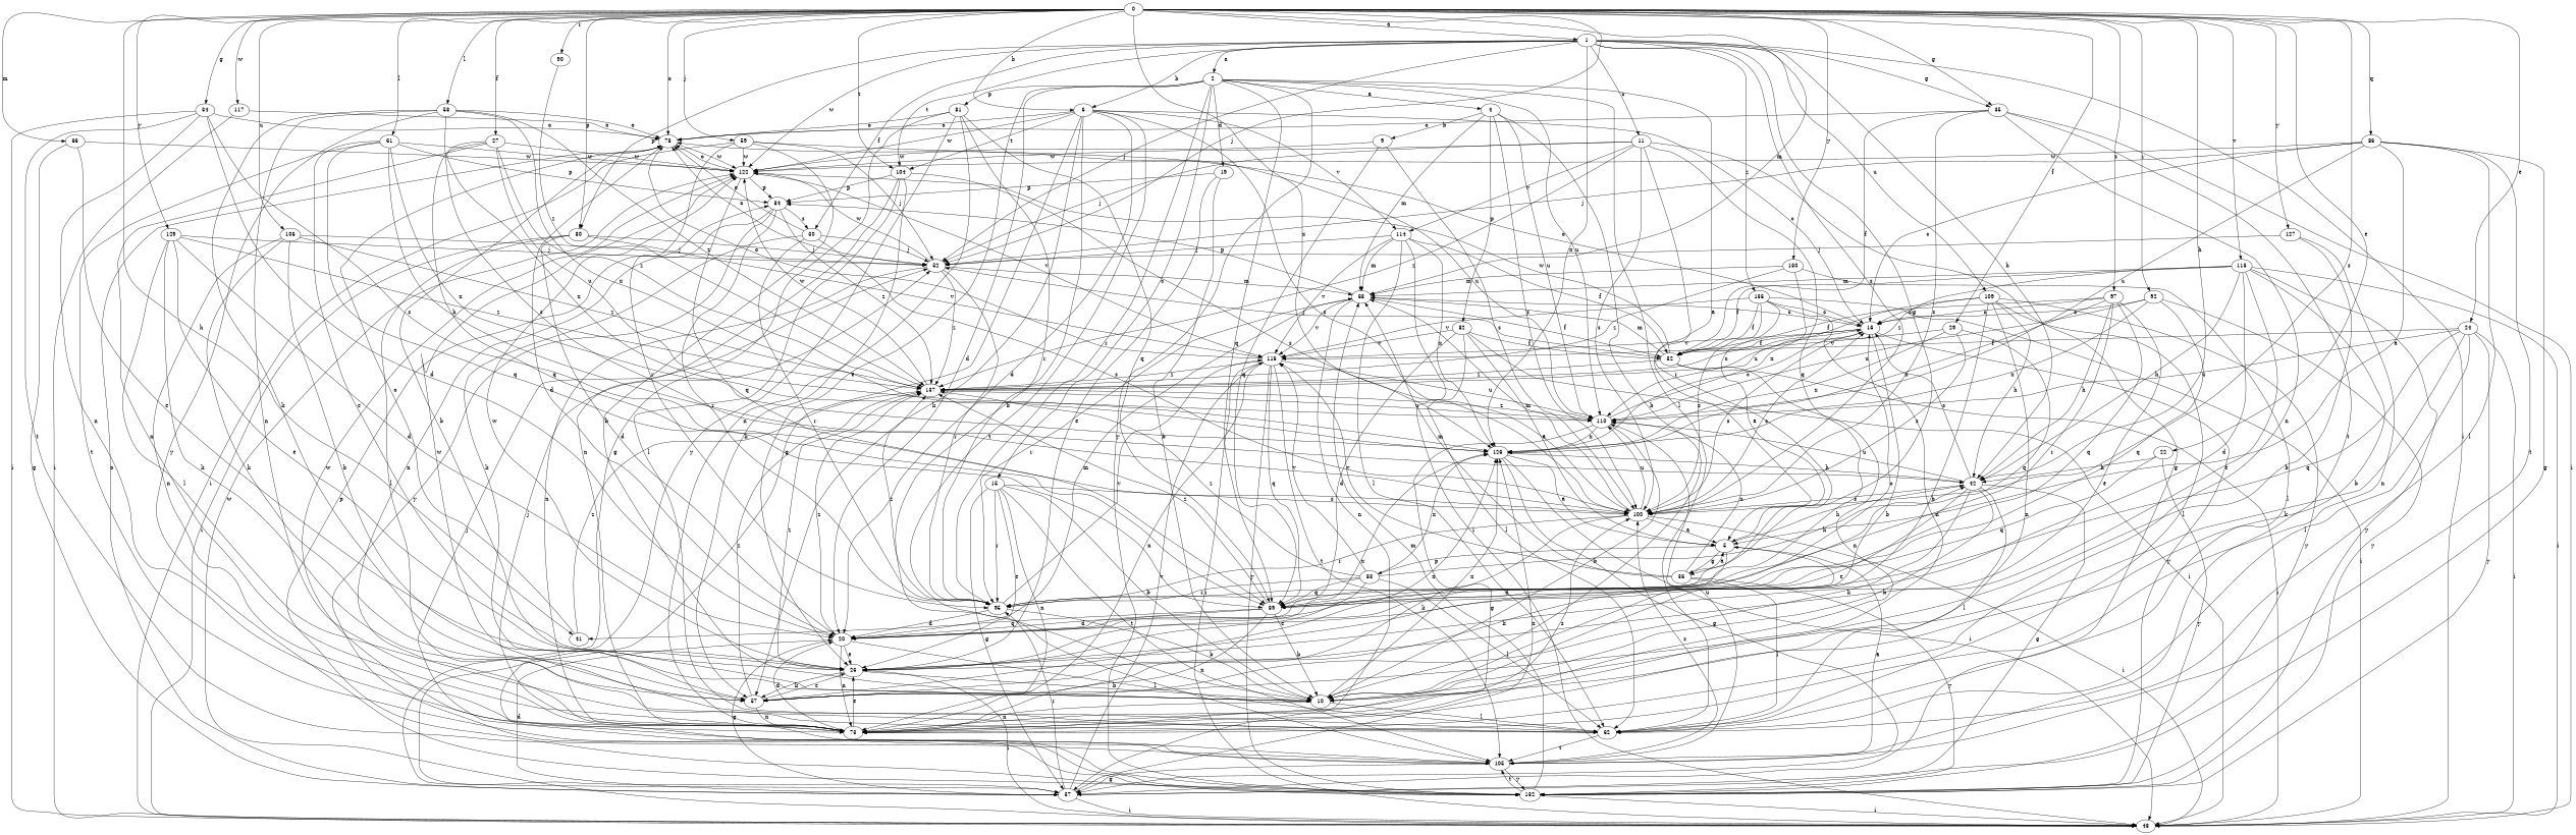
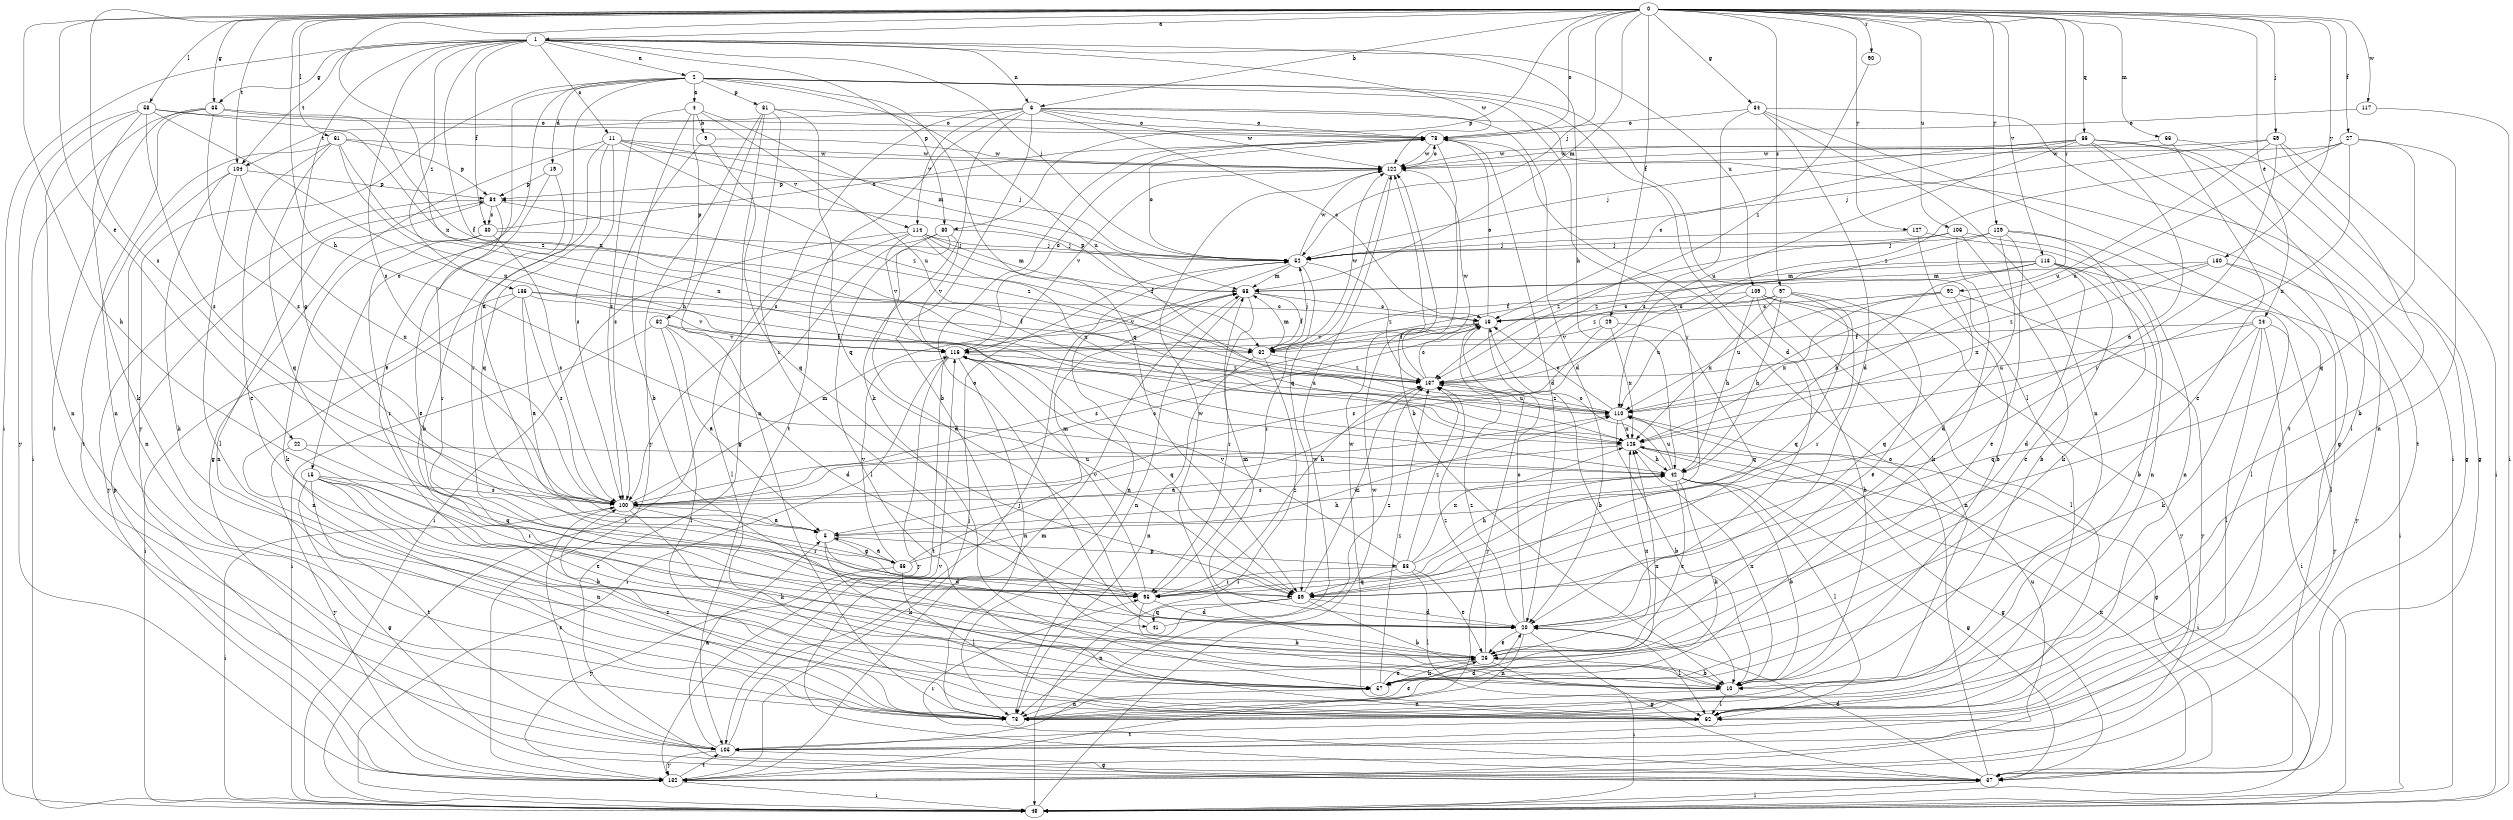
  strict digraph {
    0
    1
    6
    22
    24
    27
    29
    34
    35
    41
    42
    n12 [label=59]
    52
    58
    61
    66
    68
    78
    80
    86
    90
    92
    97
    100
    104
    106
    113
    117
    126
    127
    129
    130
    2
    11
    30
    36
    48
    109
    122
    136
    20
    10
    57
    16
    37
    105
    114
    89
    132
    62
    110
    32
    73
    137
    116
    26
    95
    84
    5
    4
    15
    19
    81
    9
    82
    83
    0 -> 1 [label=a]
    0 -> 6 [label=b]
    0 -> 22 [label=e]
    0 -> 24 [label=e]
    0 -> 27 [label=f]
    0 -> 29 [label=f]
    0 -> 34 [label=g]
    0 -> 35 [label=g]
    0 -> 41 [label=h]
    0 -> 42 [label=h]
    0 -> n12 [label=j]
    0 -> 52 [label=j]
    0 -> 58 [label=l]
    0 -> 61 [label=l]
    0 -> 66 [label=m]
    0 -> 68 [label=m]
    0 -> 78 [label=o]
    0 -> 80 [label=p]
    0 -> 86 [label=q]
    0 -> 90 [label=r]
    0 -> 92 [label=r]
    0 -> 97 [label=s]
    0 -> 100 [label=s]
    0 -> 104 [label=t]
    0 -> 106 [label=u]
    0 -> 113 [label=v]
    0 -> 117 [label=w]
    0 -> 126 [label=x]
    0 -> 127 [label=y]
    0 -> 129 [label=y]
    0 -> 130 [label=y]
-   1 -> 6 [label=b]
+   1 -> 6 [label=n]
    1 -> 35 [label=g]
    1 -> 42 [label=h]
    1 -> 52 [label=j]
    1 -> 80 [label=p]
    1 -> 100 [label=s]
    1 -> 104 [label=t]
    1 -> 126 [label=x]
    1 -> 2 [label=a]
    1 -> 11 [label=c]
    1 -> 30 [label=f]
    1 -> 36 [label=g]
    1 -> 48 [label=i]
    1 -> 109 [label=u]
    1 -> 122 [label=w]
    1 -> 136 [label=z]
    6 -> 78 [label=o]
    6 -> 100 [label=s]
    6 -> 104 [label=t]
    6 -> 122 [label=w]
    6 -> 20 [label=d]
    6 -> 10 [label=b]
    6 -> 57 [label=k]
    6 -> 16 [label=c]
    6 -> 37 [label=g]
    6 -> 105 [label=t]
    6 -> 114 [label=v]
    22 -> 42 [label=h]
    22 -> 89 [label=q]
    22 -> 132 [label=y]
    24 -> 48 [label=i]
    24 -> 57 [label=k]
    24 -> 89 [label=q]
    24 -> 132 [label=y]
    24 -> 62 [label=l]
    24 -> 110 [label=u]
    24 -> 32 [label=f]
    27 -> 126 [label=x]
    27 -> 122 [label=w]
    27 -> 89 [label=q]
    27 -> 110 [label=u]
    27 -> 73 [label=n]
    27 -> 137 [label=z]
    29 -> 100 [label=s]
    29 -> 126 [label=x]
    29 -> 89 [label=q]
    29 -> 116 [label=v]
    34 -> 78 [label=o]
    34 -> 100 [label=s]
    34 -> 48 [label=i]
    34 -> 20 [label=d]
    34 -> 105 [label=t]
    34 -> 73 [label=n]
    35 -> 78 [label=o]
    35 -> 100 [label=s]
    35 -> 48 [label=i]
    35 -> 105 [label=t]
    35 -> 32 [label=f]
    35 -> 73 [label=n]
    41 -> 78 [label=o]
    41 -> 137 [label=z]
    42 -> 100 [label=s]
    42 -> 10 [label=b]
    42 -> 57 [label=k]
    42 -> 16 [label=c]
    42 -> 37 [label=g]
    42 -> 62 [label=l]
    42 -> 110 [label=u]
    42 -> 26 [label=e]
    n12 -> 52 [label=j]
    n12 -> 48 [label=i]
    n12 -> 122 [label=w]
    n12 -> 10 [label=b]
    n12 -> 110 [label=u]
    n12 -> 95 [label=r]
    52 -> 68 [label=m]
    52 -> 78 [label=o]
    52 -> 122 [label=w]
    52 -> 73 [label=n]
    52 -> 137 [label=z]
    52 -> 95 [label=r]
    58 -> 78 [label=o]
    58 -> 100 [label=s]
    58 -> 126 [label=x]
    58 -> 57 [label=k]
    58 -> 132 [label=y]
    58 -> 73 [label=n]
    58 -> 137 [label=z]
    61 -> 42 [label=h]
    61 -> 126 [label=x]
    61 -> 122 [label=w]
    61 -> 105 [label=t]
    61 -> 89 [label=q]
    61 -> 26 [label=e]
    61 -> 84 [label=p]
    66 -> 122 [label=w]
    66 -> 37 [label=g]
    66 -> 26 [label=e]
    68 -> 16 [label=c]
    68 -> 32 [label=f]
    68 -> 73 [label=n]
    68 -> 116 [label=v]
    68 -> 95 [label=r]
    68 -> 84 [label=p]
    78 -> 122 [label=w]
    78 -> 20 [label=d]
    78 -> 10 [label=b]
    80 -> 52 [label=j]
    80 -> 48 [label=i]
    80 -> 20 [label=d]
    80 -> 62 [label=l]
    80 -> 116 [label=v]
    86 -> 52 [label=j]
    86 -> 122 [label=w]
    86 -> 16 [label=c]
    86 -> 37 [label=g]
    86 -> 105 [label=t]
    86 -> 62 [label=l]
    86 -> 110 [label=u]
    86 -> 5 [label=a]
    90 -> 137 [label=z]
    92 -> 126 [label=x]
    92 -> 16 [label=c]
    92 -> 89 [label=q]
    92 -> 132 [label=y]
    92 -> 110 [label=u]
    97 -> 42 [label=h]
    97 -> 126 [label=x]
    97 -> 16 [label=c]
    97 -> 89 [label=q]
    97 -> 32 [label=f]
    97 -> 26 [label=e]
    97 -> 95 [label=r]
    100 -> 68 [label=m]
    100 -> 48 [label=i]
    100 -> 57 [label=k]
    100 -> 16 [label=c]
    100 -> 110 [label=u]
    100 -> 95 [label=r]
    100 -> 5 [label=a]
-   104 -> 100 [label=s]
+   104 -> 100 [label=x]
    104 -> 57 [label=k]
    104 -> 62 [label=l]
    104 -> 73 [label=n]
    104 -> 84 [label=p]
    106 -> 52 [label=j]
    106 -> 10 [label=b]
    106 -> 57 [label=k]
    106 -> 73 [label=n]
    106 -> 137 [label=z]
    113 -> 42 [label=h]
    113 -> 68 [label=m]
    113 -> 48 [label=i]
    113 -> 20 [label=d]
    113 -> 10 [label=b]
    113 -> 32 [label=f]
    113 -> 137 [label=z]
    113 -> 26 [label=e]
    117 -> 78 [label=o]
    117 -> 48 [label=i]
    126 -> 42 [label=h]
    126 -> 48 [label=i]
    126 -> 37 [label=g]
    126 -> 5 [label=a]
    127 -> 52 [label=j]
    127 -> 10 [label=b]
    127 -> 73 [label=n]
    129 -> 52 [label=j]
    129 -> 20 [label=d]
    129 -> 57 [label=k]
    129 -> 62 [label=l]
    129 -> 137 [label=z]
    129 -> 26 [label=e]
    130 -> 68 [label=m]
    130 -> 126 [label=x]
-   113 -> 132 [label=y]
+   130 -> 132 [label=y]
    130 -> 62 [label=l]
    130 -> 137 [label=z]
    2 -> 20 [label=d]
    2 -> 89 [label=q]
    2 -> 132 [label=y]
    2 -> 62 [label=l]
    2 -> 110 [label=u]
    2 -> 26 [label=e]
    2 -> 95 [label=r]
    2 -> 5 [label=a]
    2 -> 4 [label=a]
    2 -> 15 [label=c]
    2 -> 19 [label=d]
    2 -> 81 [label=p]
    11 -> 52 [label=j]
    11 -> 100 [label=s]
    11 -> 122 [label=w]
    11 -> 37 [label=g]
    11 -> 114 [label=v]
    11 -> 89 [label=q]
    11 -> 137 [label=z]
    11 -> 95 [label=r]
    30 -> 52 [label=j]
    30 -> 78 [label=o]
    30 -> 100 [label=s]
    30 -> 57 [label=k]
    30 -> 95 [label=r]
    36 -> 68 [label=m]
    36 -> 132 [label=y]
    36 -> 62 [label=l]
    36 -> 110 [label=u]
    36 -> 116 [label=v]
    36 -> 5 [label=a]
    48 -> 122 [label=w]
    109 -> 42 [label=h]
    109 -> 10 [label=b]
    109 -> 16 [label=c]
    109 -> 132 [label=y]
    109 -> 62 [label=l]
    109 -> 110 [label=u]
    109 -> 73 [label=n]
    122 -> 78 [label=o]
    122 -> 89 [label=q]
    122 -> 116 [label=v]
    122 -> 84 [label=p]
    136 -> 100 [label=s]
    136 -> 48 [label=i]
    136 -> 16 [label=c]
    136 -> 32 [label=f]
    136 -> 73 [label=n]
    136 -> 116 [label=v]
    136 -> 5 [label=a]
    20 -> 68 [label=m]
    20 -> 16 [label=c]
    20 -> 37 [label=g]
    20 -> 62 [label=l]
    20 -> 73 [label=n]
    20 -> 137 [label=z]
    20 -> 26 [label=e]
    10 -> 126 [label=x]
    10 -> 62 [label=l]
    10 -> 73 [label=n]
    57 -> 126 [label=x]
    57 -> 73 [label=n]
    57 -> 137 [label=z]
    57 -> 26 [label=e]
    16 -> 78 [label=o]
    16 -> 100 [label=s]
    16 -> 10 [label=b]
    16 -> 132 [label=y]
    16 -> 32 [label=f]
    16 -> 116 [label=v]
    37 -> 78 [label=o]
    37 -> 126 [label=x]
    37 -> 48 [label=i]
    37 -> 20 [label=d]
    37 -> 116 [label=v]
    37 -> 95 [label=r]
    105 -> 52 [label=j]
    105 -> 100 [label=s]
    105 -> 122 [label=w]
    105 -> 37 [label=g]
    105 -> 132 [label=y]
    105 -> 110 [label=u]
    105 -> 5 [label=a]
    114 -> 52 [label=j]
    114 -> 68 [label=m]
    114 -> 126 [label=x]
    114 -> 48 [label=i]
    114 -> 62 [label=l]
    114 -> 32 [label=f]
    114 -> 116 [label=v]
    89 -> 41 [label=q]
    89 -> 20 [label=d]
    89 -> 10 [label=b]
    89 -> 73 [label=n]
    89 -> 137 [label=z]
    132 -> 52 [label=j]
    132 -> 68 [label=m]
    132 -> 48 [label=i]
    132 -> 105 [label=t]
    132 -> 84 [label=p]
    62 -> 122 [label=w]
    62 -> 105 [label=t]
    110 -> 126 [label=x]
    110 -> 10 [label=b]
    110 -> 16 [label=c]
    110 -> 37 [label=g]
    110 -> 137 [label=z]
    32 -> 52 [label=j]
    32 -> 68 [label=m]
    32 -> 48 [label=i]
    32 -> 122 [label=w]
    32 -> 73 [label=n]
    32 -> 137 [label=z]
    73 -> 100 [label=s]
    73 -> 20 [label=d]
    73 -> 26 [label=e]
    137 -> 122 [label=w]
    137 -> 16 [label=c]
    137 -> 110 [label=u]
    116 -> 78 [label=o]
    116 -> 48 [label=i]
    116 -> 105 [label=t]
    116 -> 89 [label=q]
    116 -> 132 [label=y]
    116 -> 110 [label=u]
    116 -> 73 [label=n]
    116 -> 137 [label=z]
    26 -> 126 [label=x]
    26 -> 48 [label=i]
    26 -> 122 [label=w]
    26 -> 10 [label=b]
    26 -> 57 [label=k]
    26 -> 137 [label=z]
    95 -> 20 [label=d]
    95 -> 10 [label=b]
    95 -> 137 [label=z]
    95 -> 116 [label=v]
    84 -> 30 [label=s]
    84 -> 132 [label=y]
    84 -> 73 [label=n]
    84 -> 137 [label=z]
    84 -> 95 [label=r]
    5 -> 42 [label=h]
    5 -> 36 [label=g]
    5 -> 20 [label=d]
    5 -> 57 [label=k]
    5 -> 83 [label=p]
    4 -> 68 [label=m]
    4 -> 100 [label=s]
    4 -> 10 [label=b]
    4 -> 110 [label=u]
    4 -> 9 [label=b]
    4 -> 82 [label=p]
    15 -> 100 [label=s]
    15 -> 10 [label=b]
    15 -> 37 [label=g]
    15 -> 105 [label=t]
    15 -> 73 [label=n]
    15 -> 26 [label=e]
    15 -> 95 [label=r]
    19 -> 10 [label=b]
    19 -> 26 [label=e]
    19 -> 84 [label=p]
    81 -> 78 [label=o]
    81 -> 37 [label=g]
    81 -> 89 [label=q]
    81 -> 132 [label=y]
    81 -> 73 [label=n]
    81 -> 95 [label=r]
    9 -> 100 [label=s]
    9 -> 122 [label=w]
    9 -> 89 [label=q]
    82 -> 48 [label=i]
    82 -> 20 [label=d]
    82 -> 62 [label=l]
    82 -> 32 [label=f]
    82 -> 116 [label=v]
    82 -> 5 [label=a]
    83 -> 42 [label=h]
    83 -> 126 [label=x]
    83 -> 89 [label=q]
    83 -> 62 [label=l]
    83 -> 137 [label=z]
    83 -> 116 [label=v]
    83 -> 26 [label=e]
    83 -> 95 [label=r]
  }
